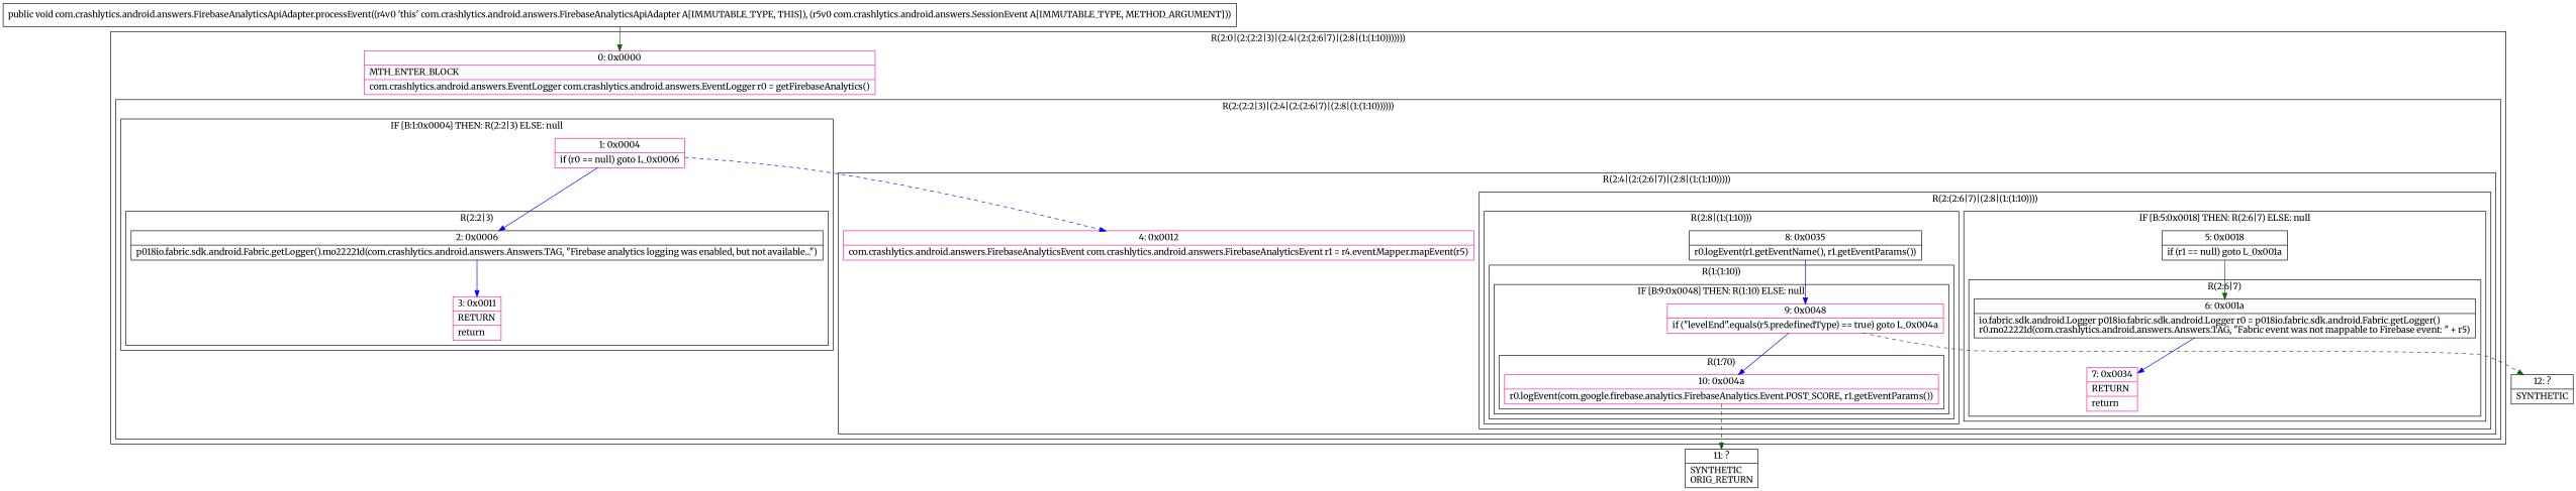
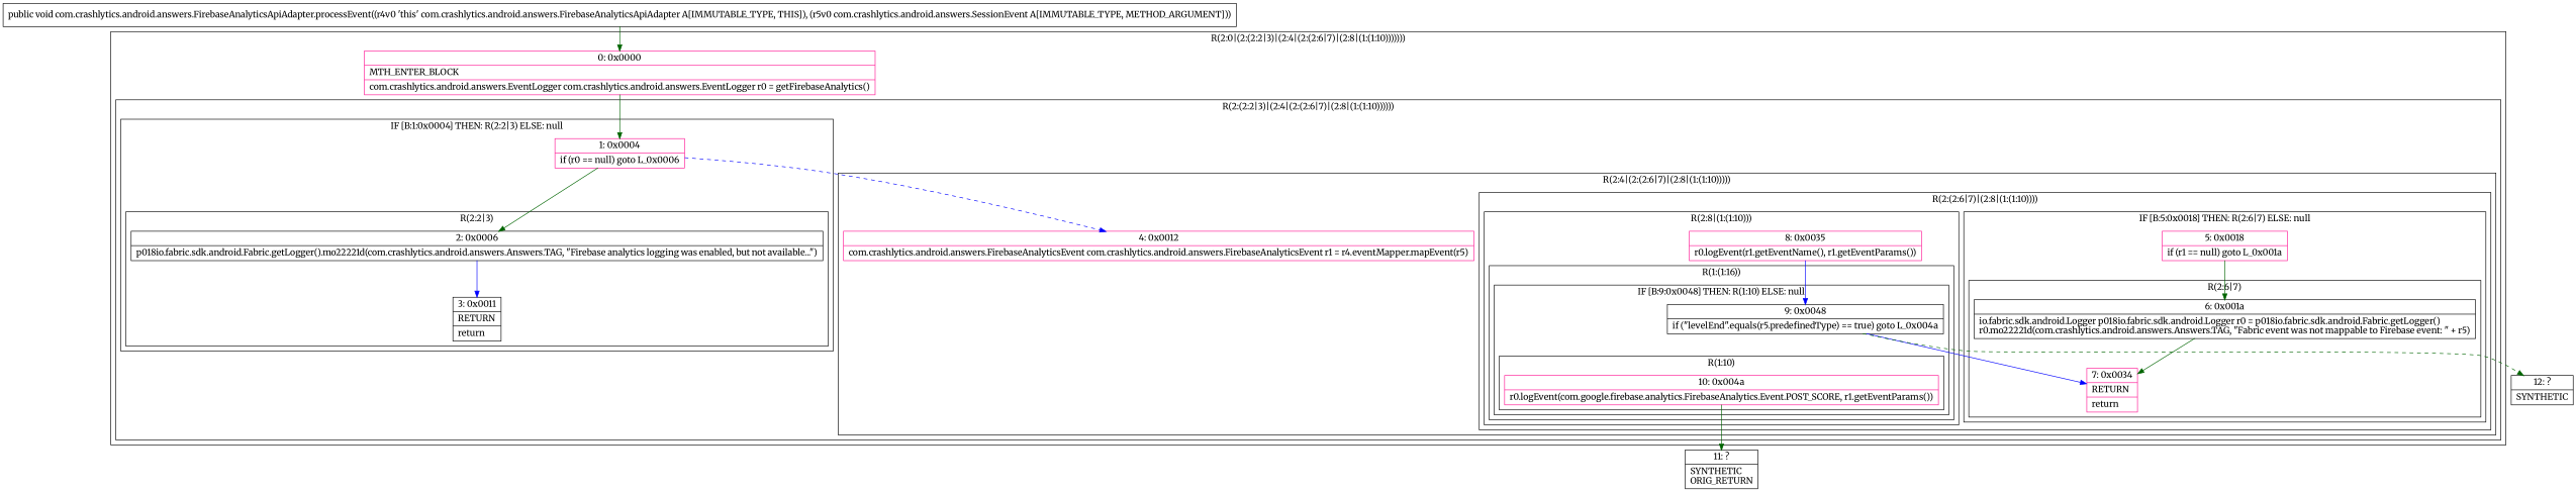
  digraph {
    fontname=Merriweather
    node [color=black fontname=Merriweather shape=record]
    edge [color=darkgreen fontname=Merriweather]
    n1 [label="{2\:\ 0x0006|p018io.fabric.sdk.android.Fabric.getLogger().mo22221d(com.crashlytics.android.answers.Answers.TAG, \"Firebase analytics logging was enabled, but not available...\")\l}"]
-   n2 [color=deeppink label="{3\:\ 0x0011|RETURN\l|return\l}"]
+   n2 [label="{3\:\ 0x0011|RETURN\l|return\l}"]
    n3 [color=deeppink label="{1\:\ 0x0004|if (r0 == null) goto L_0x0006\l}"]
    n4 [label="{6\:\ 0x001a|io.fabric.sdk.android.Logger p018io.fabric.sdk.android.Logger r0 = p018io.fabric.sdk.android.Fabric.getLogger()\lr0.mo22221d(com.crashlytics.android.answers.Answers.TAG, \"Fabric event was not mappable to Firebase event: \" + r5)\l}"]
    n5 [color=deeppink label="{7\:\ 0x0034|RETURN\l|return\l}"]
-   n6 [label="{5\:\ 0x0018|if (r1 == null) goto L_0x001a\l}"]
+   n6 [color=deeppink label="{5\:\ 0x0018|if (r1 == null) goto L_0x001a\l}"]
    n7 [color=deeppink label="{10\:\ 0x004a|r0.logEvent(com.google.firebase.analytics.FirebaseAnalytics.Event.POST_SCORE, r1.getEventParams())\l}"]
-   n8 [color=deeppink label="{9\:\ 0x0048|if (\"levelEnd\".equals(r5.predefinedType) == true) goto L_0x004a\l}"]
-   n9 [label="{8\:\ 0x0035|r0.logEvent(r1.getEventName(), r1.getEventParams())\l}"]
+   n8 [label="{9\:\ 0x0048|if (\"levelEnd\".equals(r5.predefinedType) == true) goto L_0x004a\l}"]
+   n9 [color=deeppink label="{8\:\ 0x0035|r0.logEvent(r1.getEventName(), r1.getEventParams())\l}"]
    n10 [color=deeppink label="{4\:\ 0x0012|com.crashlytics.android.answers.FirebaseAnalyticsEvent com.crashlytics.android.answers.FirebaseAnalyticsEvent r1 = r4.eventMapper.mapEvent(r5)\l}"]
    n11 [color=deeppink label="{0\:\ 0x0000|MTH_ENTER_BLOCK\l|com.crashlytics.android.answers.EventLogger com.crashlytics.android.answers.EventLogger r0 = getFirebaseAnalytics()\l}"]
    n12 [label="{11\:\ ?|SYNTHETIC\lORIG_RETURN\l}"]
    n13 [label="{12\:\ ?|SYNTHETIC\l}"]
    n14 [label="{public void com.crashlytics.android.answers.FirebaseAnalyticsApiAdapter.processEvent((r4v0 'this' com.crashlytics.android.answers.FirebaseAnalyticsApiAdapter A[IMMUTABLE_TYPE, THIS]), (r5v0 com.crashlytics.android.answers.SessionEvent A[IMMUTABLE_TYPE, METHOD_ARGUMENT])) }"]
    subgraph cluster_1 {
      label="R(2:0|(2:(2:2|3)|(2:4|(2:(2:6|7)|(2:8|(1:(1:10)))))))"
      n11
      subgraph cluster_2 {
        label="R(2:(2:2|3)|(2:4|(2:(2:6|7)|(2:8|(1:(1:10))))))"
        subgraph cluster_3 {
          label="IF [B:1:0x0004] THEN: R(2:2|3) ELSE: null"
          n3
          subgraph cluster_4 {
            label="R(2:2|3)"
            n1
            n2
          }
        }
        subgraph cluster_5 {
          label="R(2:4|(2:(2:6|7)|(2:8|(1:(1:10)))))"
          n10
          subgraph cluster_6 {
            label="R(2:(2:6|7)|(2:8|(1:(1:10))))"
            subgraph cluster_7 {
              label="IF [B:5:0x0018] THEN: R(2:6|7) ELSE: null"
              n6
              subgraph cluster_8 {
                label="R(2:6|7)"
                n4
                n5
              }
            }
            subgraph cluster_9 {
              label="R(2:8|(1:(1:10)))"
              n9
              subgraph cluster_10 {
-               label="R(1:(1:10))"
+               label="R(1:(1:16))"
                subgraph cluster_11 {
                  label="IF [B:9:0x0048] THEN: R(1:10) ELSE: null"
                  n8
                  subgraph cluster_12 {
-                   label="R(1:70)"
+                   label="R(1:10)"
                    n7
                  }
                }
              }
            }
          }
        }
      }
    }
    n1 -> n2 [color=blue]
-   n3 -> n1 [color=blue]
+   n3 -> n1
    n3 -> n10 [color=blue style=dashed]
-   n4 -> n5 [color=blue]
+   n4 -> n5
    n6 -> n4
-   n7 -> n12 [style=dashed]
-   n8 -> n7 [color=blue]
+   n7 -> n12
+   n8 -> n5 [color=blue]
    n8 -> n13 [style=dashed]
    n9 -> n8 [color=blue]
+   n11 -> n3
    n14 -> n11
  }
